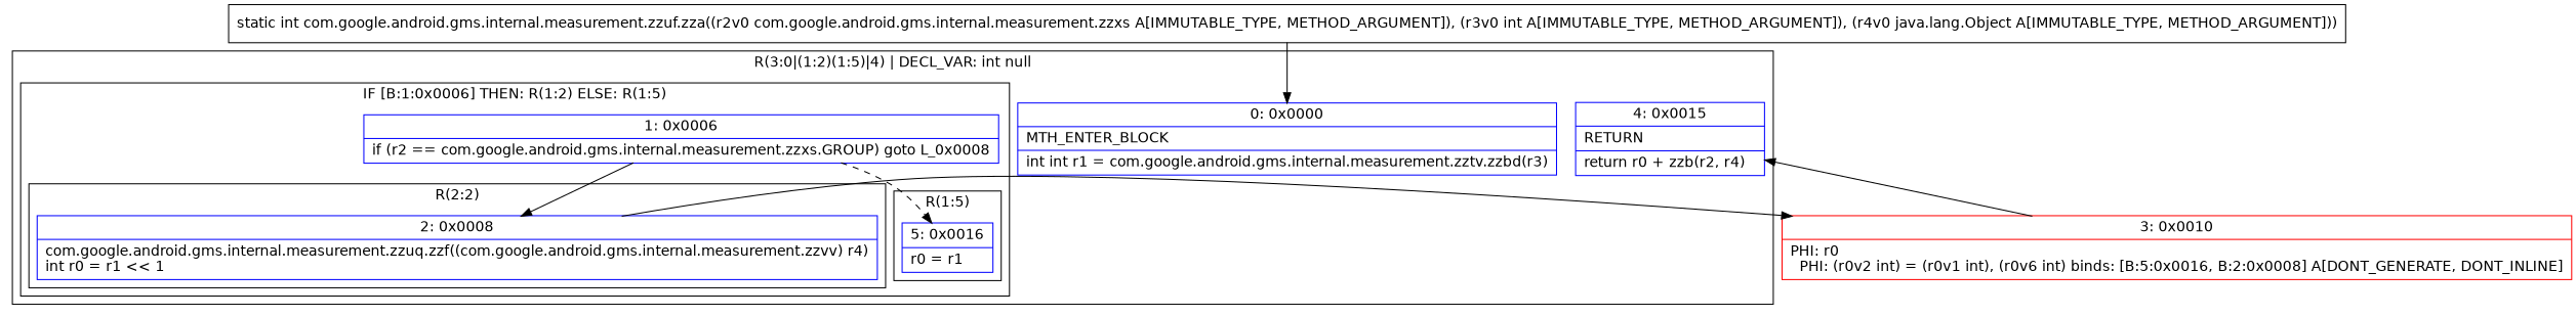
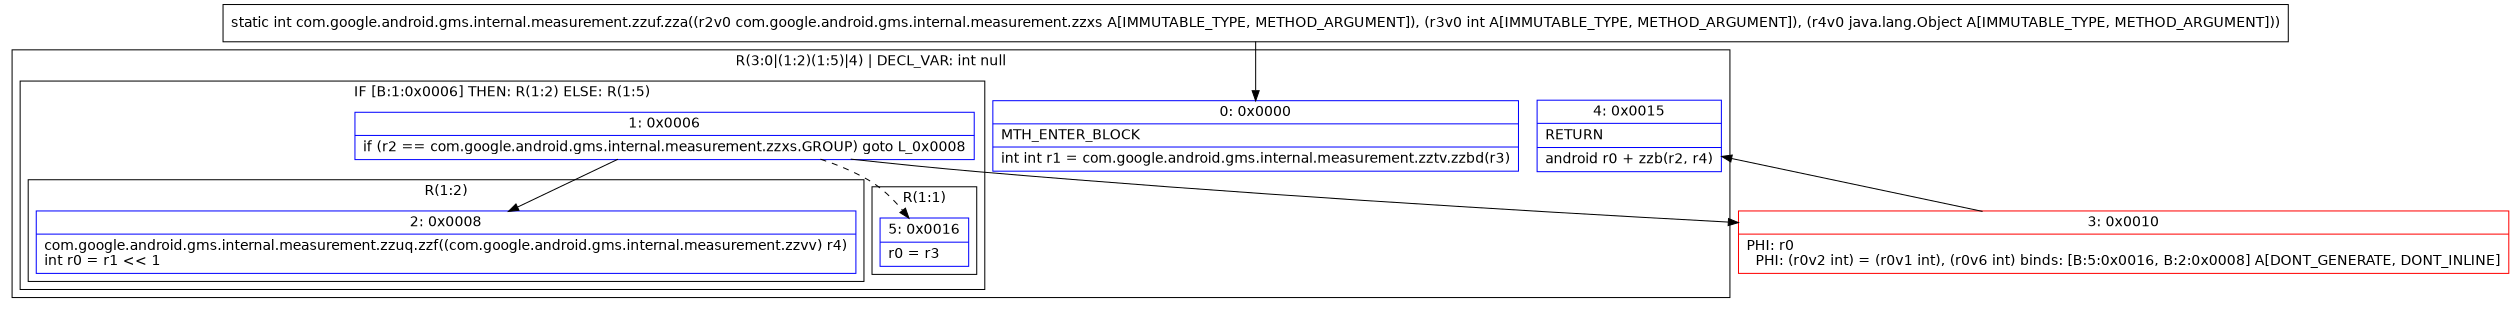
  digraph {
    fontname="DejaVu Sans"
    node [color=blue fontname="DejaVu Sans" shape=record]
    edge [fontname="DejaVu Sans"]
    n1 [label="{2\:\ 0x0008|com.google.android.gms.internal.measurement.zzuq.zzf((com.google.android.gms.internal.measurement.zzvv) r4)\lint r0 = r1 \<\< 1\l}"]
-   n2 [label="{5\:\ 0x0016|r0 = r1\l}"]
+   n2 [label="{5\:\ 0x0016|r0 = r3\l}"]
    n3 [label="{1\:\ 0x0006|if (r2 == com.google.android.gms.internal.measurement.zzxs.GROUP) goto L_0x0008\l}"]
    n4 [label="{0\:\ 0x0000|MTH_ENTER_BLOCK\l|int int r1 = com.google.android.gms.internal.measurement.zztv.zzbd(r3)\l}"]
-   n5 [label="{4\:\ 0x0015|RETURN\l|return r0 + zzb(r2, r4)\l}"]
+   n5 [label="{4\:\ 0x0015|RETURN\l|android r0 + zzb(r2, r4)\l}"]
    n6 [color=red label="{3\:\ 0x0010|PHI: r0 \l  PHI: (r0v2 int) = (r0v1 int), (r0v6 int) binds: [B:5:0x0016, B:2:0x0008] A[DONT_GENERATE, DONT_INLINE]\l}"]
    n7 [label="{static int com.google.android.gms.internal.measurement.zzuf.zza((r2v0 com.google.android.gms.internal.measurement.zzxs A[IMMUTABLE_TYPE, METHOD_ARGUMENT]), (r3v0 int A[IMMUTABLE_TYPE, METHOD_ARGUMENT]), (r4v0 java.lang.Object A[IMMUTABLE_TYPE, METHOD_ARGUMENT])) }" color=""]
    subgraph cluster_1 {
      label="R(3:0|(1:2)(1:5)|4) | DECL_VAR: int null\l"
      n4
      n5
      subgraph cluster_2 {
        label="IF [B:1:0x0006] THEN: R(1:2) ELSE: R(1:5)"
        n3
        subgraph cluster_3 {
-         label="R(2:2)"
+         label="R(1:2)"
          n1
        }
        subgraph cluster_4 {
-         label="R(1:5)"
+         label="R(1:1)"
          n2
        }
      }
    }
-   n1 -> n6
+   n3 -> n6
    n3 -> n1
    n3 -> n2 [style=dashed]
    n6 -> n5
    n7 -> n4
  }
